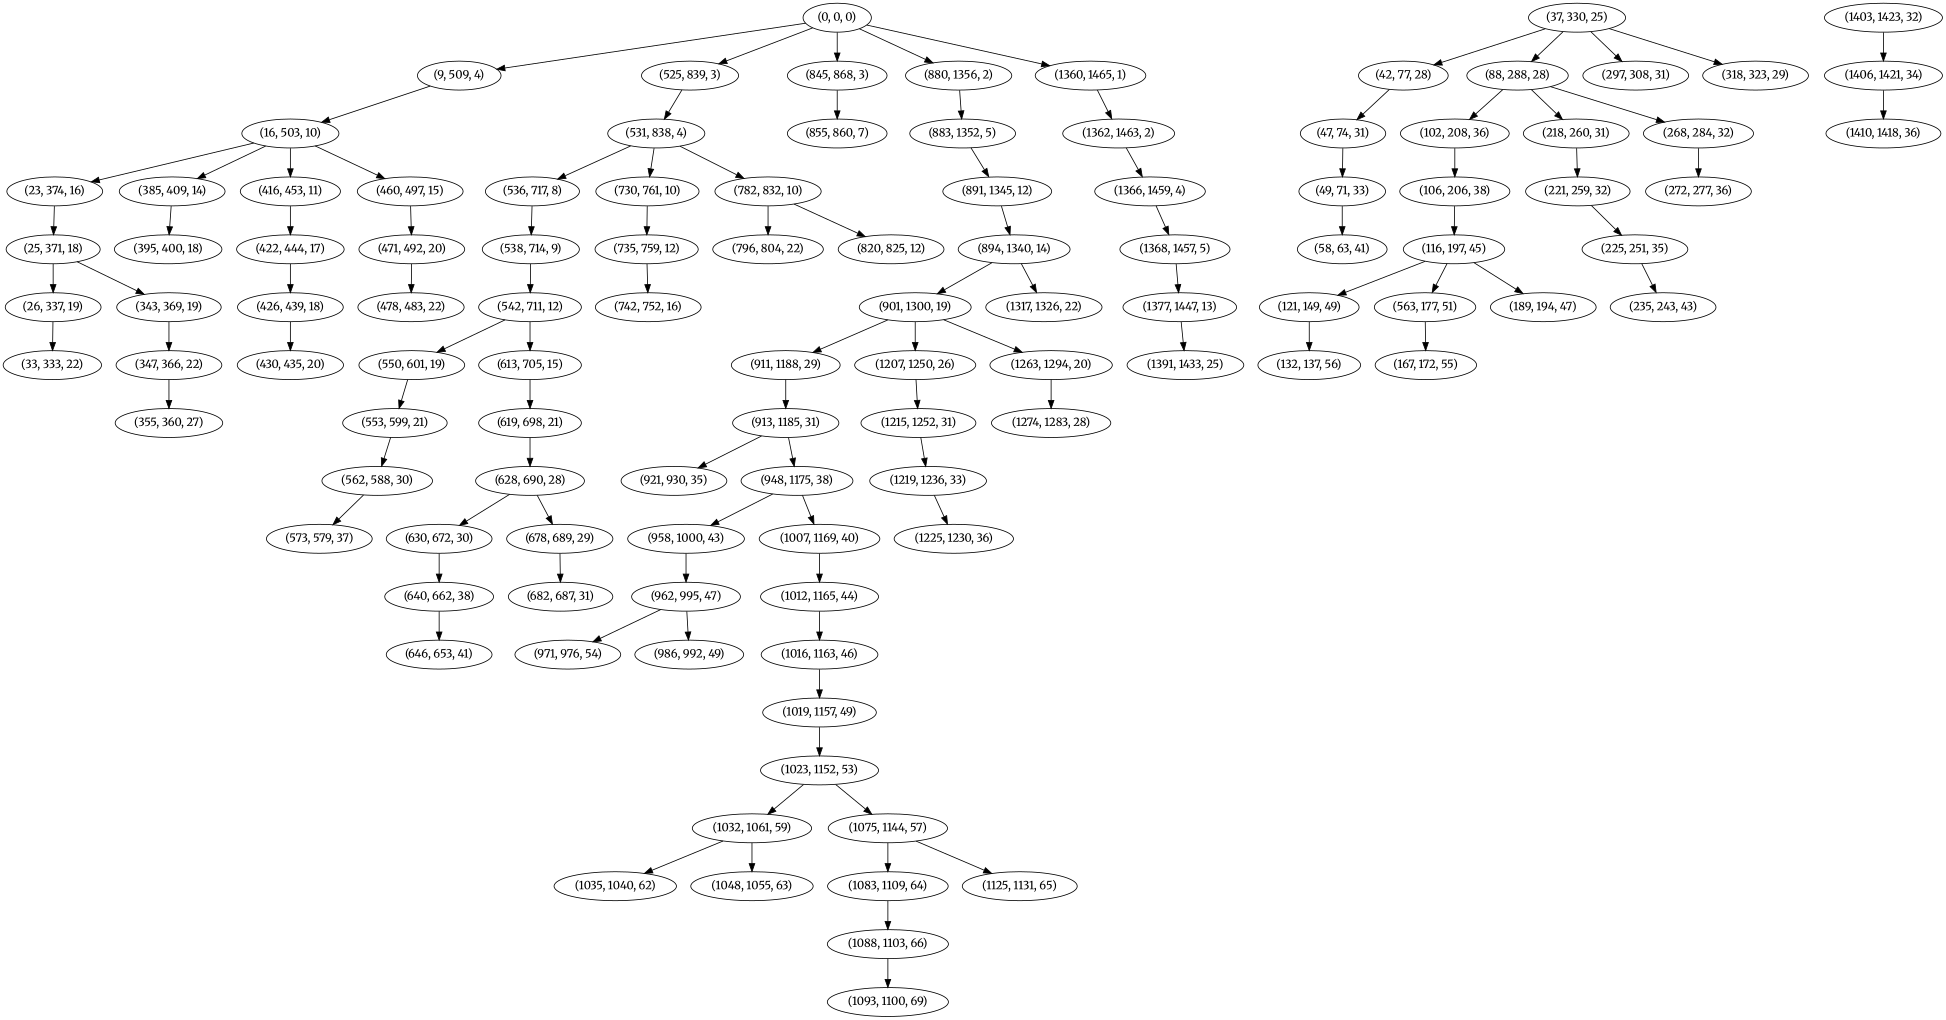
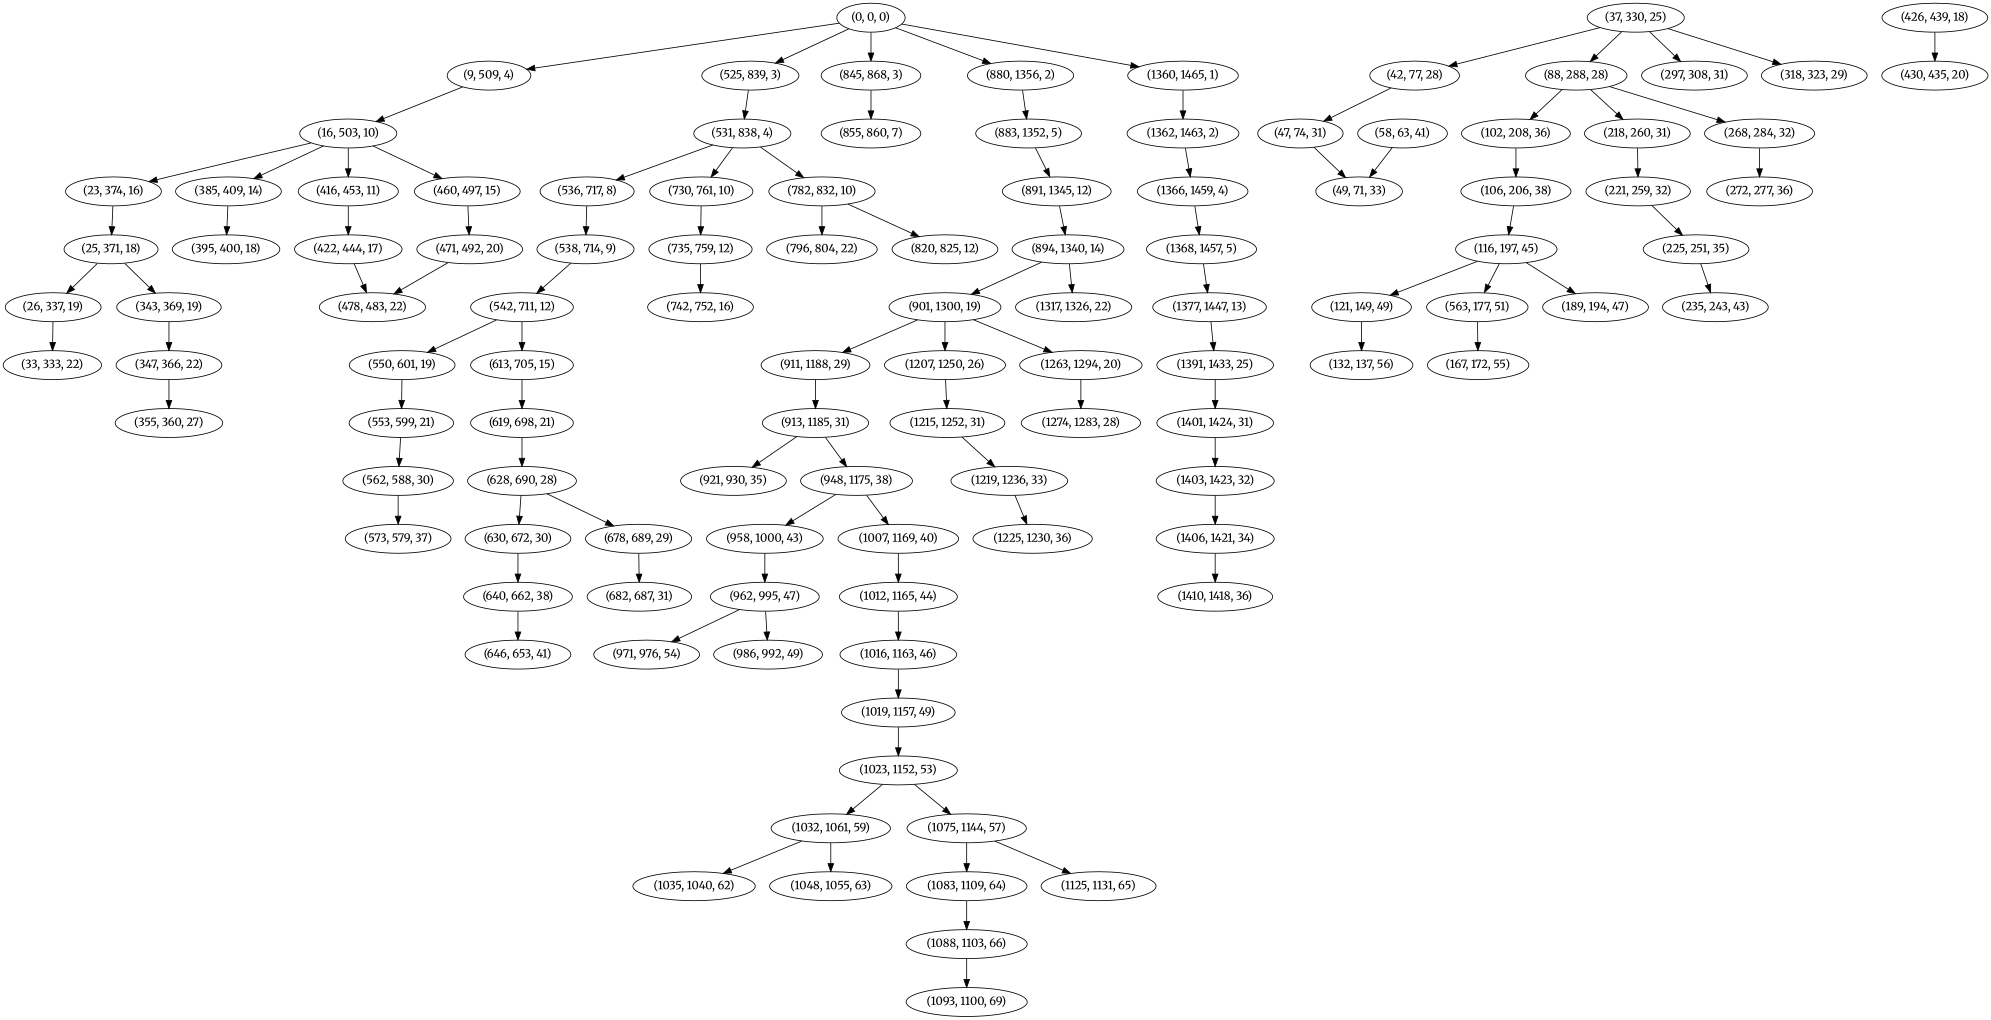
  digraph {
    fontname=Merriweather
    node [fontname=Merriweather]
    edge [fontname=Merriweather]
    "(0, 0, 0)"
    "(9, 509, 4)"
    "(525, 839, 3)"
    "(845, 868, 3)"
    "(880, 1356, 2)"
    "(1360, 1465, 1)"
    "(16, 503, 10)"
    "(531, 838, 4)"
    "(855, 860, 7)"
    "(883, 1352, 5)"
    "(1362, 1463, 2)"
    "(23, 374, 16)"
    "(385, 409, 14)"
    "(416, 453, 11)"
    "(460, 497, 15)"
    "(25, 371, 18)"
    "(395, 400, 18)"
    "(422, 444, 17)"
    "(471, 492, 20)"
    "(26, 337, 19)"
    "(343, 369, 19)"
    "(33, 333, 22)"
    "(347, 366, 22)"
    "(37, 330, 25)"
    "(42, 77, 28)"
    "(88, 288, 28)"
    "(297, 308, 31)"
    "(318, 323, 29)"
    "(47, 74, 31)"
    "(102, 208, 36)"
    "(218, 260, 31)"
    "(268, 284, 32)"
    "(49, 71, 33)"
    "(58, 63, 41)"
    "(106, 206, 38)"
    "(221, 259, 32)"
    "(272, 277, 36)"
    "(116, 197, 45)"
    "(121, 149, 49)"
    n40 [label="(563, 177, 51)"]
    "(189, 194, 47)"
    "(132, 137, 56)"
    "(167, 172, 55)"
    "(225, 251, 35)"
    "(235, 243, 43)"
    "(355, 360, 27)"
    "(426, 439, 18)"
    "(430, 435, 20)"
    "(478, 483, 22)"
    "(536, 717, 8)"
    "(730, 761, 10)"
    "(782, 832, 10)"
    "(538, 714, 9)"
    "(735, 759, 12)"
    "(796, 804, 22)"
    "(820, 825, 12)"
    "(542, 711, 12)"
    "(550, 601, 19)"
    "(613, 705, 15)"
    "(553, 599, 21)"
    "(619, 698, 21)"
    "(562, 588, 30)"
    "(573, 579, 37)"
    "(628, 690, 28)"
    "(630, 672, 30)"
    "(678, 689, 29)"
    "(640, 662, 38)"
    "(682, 687, 31)"
    "(646, 653, 41)"
    "(742, 752, 16)"
    "(891, 1345, 12)"
    "(894, 1340, 14)"
    "(901, 1300, 19)"
    "(1317, 1326, 22)"
    "(911, 1188, 29)"
    "(1207, 1250, 26)"
    "(1263, 1294, 20)"
    "(913, 1185, 31)"
    n79 [label="(1215, 1252, 31)"]
    "(1274, 1283, 28)"
    "(921, 930, 35)"
    "(948, 1175, 38)"
    "(958, 1000, 43)"
    "(1007, 1169, 40)"
    "(962, 995, 47)"
    "(1012, 1165, 44)"
    "(971, 976, 54)"
    "(986, 992, 49)"
    "(1016, 1163, 46)"
    "(1019, 1157, 49)"
    "(1023, 1152, 53)"
    "(1032, 1061, 59)"
    "(1075, 1144, 57)"
    "(1035, 1040, 62)"
    "(1048, 1055, 63)"
    "(1083, 1109, 64)"
    "(1125, 1131, 65)"
    "(1088, 1103, 66)"
    "(1093, 1100, 69)"
    "(1219, 1236, 33)"
    "(1225, 1230, 36)"
    "(1366, 1459, 4)"
    "(1368, 1457, 5)"
    "(1377, 1447, 13)"
    "(1391, 1433, 25)"
+   "(1401, 1424, 31)"
    "(1403, 1423, 32)"
    "(1406, 1421, 34)"
    "(1410, 1418, 36)"
    "(0, 0, 0)" -> "(9, 509, 4)"
    "(0, 0, 0)" -> "(525, 839, 3)"
    "(0, 0, 0)" -> "(845, 868, 3)"
    "(0, 0, 0)" -> "(880, 1356, 2)"
    "(0, 0, 0)" -> "(1360, 1465, 1)"
    "(9, 509, 4)" -> "(16, 503, 10)"
    "(525, 839, 3)" -> "(531, 838, 4)"
    "(845, 868, 3)" -> "(855, 860, 7)"
    "(880, 1356, 2)" -> "(883, 1352, 5)"
    "(1360, 1465, 1)" -> "(1362, 1463, 2)"
    "(16, 503, 10)" -> "(23, 374, 16)"
    "(16, 503, 10)" -> "(385, 409, 14)"
    "(16, 503, 10)" -> "(416, 453, 11)"
    "(16, 503, 10)" -> "(460, 497, 15)"
    "(531, 838, 4)" -> "(536, 717, 8)"
    "(531, 838, 4)" -> "(730, 761, 10)"
    "(531, 838, 4)" -> "(782, 832, 10)"
    "(883, 1352, 5)" -> "(891, 1345, 12)"
    "(1362, 1463, 2)" -> "(1366, 1459, 4)"
    "(23, 374, 16)" -> "(25, 371, 18)"
    "(385, 409, 14)" -> "(395, 400, 18)"
    "(416, 453, 11)" -> "(422, 444, 17)"
    "(460, 497, 15)" -> "(471, 492, 20)"
    "(25, 371, 18)" -> "(26, 337, 19)"
    "(25, 371, 18)" -> "(343, 369, 19)"
-   "(422, 444, 17)" -> "(426, 439, 18)"
+   "(422, 444, 17)" -> "(478, 483, 22)"
    "(471, 492, 20)" -> "(478, 483, 22)"
    "(26, 337, 19)" -> "(33, 333, 22)"
    "(343, 369, 19)" -> "(347, 366, 22)"
    "(347, 366, 22)" -> "(355, 360, 27)"
    "(37, 330, 25)" -> "(42, 77, 28)"
    "(37, 330, 25)" -> "(88, 288, 28)"
    "(37, 330, 25)" -> "(297, 308, 31)"
    "(37, 330, 25)" -> "(318, 323, 29)"
    "(42, 77, 28)" -> "(47, 74, 31)"
    "(88, 288, 28)" -> "(102, 208, 36)"
    "(88, 288, 28)" -> "(218, 260, 31)"
    "(88, 288, 28)" -> "(268, 284, 32)"
    "(47, 74, 31)" -> "(49, 71, 33)"
    "(102, 208, 36)" -> "(106, 206, 38)"
    "(218, 260, 31)" -> "(221, 259, 32)"
    "(268, 284, 32)" -> "(272, 277, 36)"
-   "(49, 71, 33)" -> "(58, 63, 41)"
+   "(58, 63, 41)" -> "(49, 71, 33)"
    "(106, 206, 38)" -> "(116, 197, 45)"
    "(221, 259, 32)" -> "(225, 251, 35)"
    "(116, 197, 45)" -> "(121, 149, 49)"
    "(116, 197, 45)" -> n40
    "(116, 197, 45)" -> "(189, 194, 47)"
    "(121, 149, 49)" -> "(132, 137, 56)"
    n40 -> "(167, 172, 55)"
    "(225, 251, 35)" -> "(235, 243, 43)"
    "(426, 439, 18)" -> "(430, 435, 20)"
    "(536, 717, 8)" -> "(538, 714, 9)"
    "(730, 761, 10)" -> "(735, 759, 12)"
    "(782, 832, 10)" -> "(796, 804, 22)"
    "(782, 832, 10)" -> "(820, 825, 12)"
    "(538, 714, 9)" -> "(542, 711, 12)"
    "(735, 759, 12)" -> "(742, 752, 16)"
    "(542, 711, 12)" -> "(550, 601, 19)"
    "(542, 711, 12)" -> "(613, 705, 15)"
    "(550, 601, 19)" -> "(553, 599, 21)"
    "(613, 705, 15)" -> "(619, 698, 21)"
    "(553, 599, 21)" -> "(562, 588, 30)"
    "(619, 698, 21)" -> "(628, 690, 28)"
    "(562, 588, 30)" -> "(573, 579, 37)"
    "(628, 690, 28)" -> "(630, 672, 30)"
    "(628, 690, 28)" -> "(678, 689, 29)"
    "(630, 672, 30)" -> "(640, 662, 38)"
    "(678, 689, 29)" -> "(682, 687, 31)"
    "(640, 662, 38)" -> "(646, 653, 41)"
    "(891, 1345, 12)" -> "(894, 1340, 14)"
    "(894, 1340, 14)" -> "(901, 1300, 19)"
    "(894, 1340, 14)" -> "(1317, 1326, 22)"
    "(901, 1300, 19)" -> "(911, 1188, 29)"
    "(901, 1300, 19)" -> "(1207, 1250, 26)"
    "(901, 1300, 19)" -> "(1263, 1294, 20)"
    "(911, 1188, 29)" -> "(913, 1185, 31)"
    "(1207, 1250, 26)" -> n79
    "(1263, 1294, 20)" -> "(1274, 1283, 28)"
    "(913, 1185, 31)" -> "(921, 930, 35)"
    "(913, 1185, 31)" -> "(948, 1175, 38)"
    n79 -> "(1219, 1236, 33)"
    "(948, 1175, 38)" -> "(958, 1000, 43)"
    "(948, 1175, 38)" -> "(1007, 1169, 40)"
    "(958, 1000, 43)" -> "(962, 995, 47)"
    "(1007, 1169, 40)" -> "(1012, 1165, 44)"
    "(962, 995, 47)" -> "(971, 976, 54)"
    "(962, 995, 47)" -> "(986, 992, 49)"
    "(1012, 1165, 44)" -> "(1016, 1163, 46)"
    "(1016, 1163, 46)" -> "(1019, 1157, 49)"
    "(1019, 1157, 49)" -> "(1023, 1152, 53)"
    "(1023, 1152, 53)" -> "(1032, 1061, 59)"
    "(1023, 1152, 53)" -> "(1075, 1144, 57)"
    "(1032, 1061, 59)" -> "(1035, 1040, 62)"
    "(1032, 1061, 59)" -> "(1048, 1055, 63)"
    "(1075, 1144, 57)" -> "(1083, 1109, 64)"
    "(1075, 1144, 57)" -> "(1125, 1131, 65)"
    "(1083, 1109, 64)" -> "(1088, 1103, 66)"
    "(1088, 1103, 66)" -> "(1093, 1100, 69)"
    "(1219, 1236, 33)" -> "(1225, 1230, 36)"
    "(1366, 1459, 4)" -> "(1368, 1457, 5)"
    "(1368, 1457, 5)" -> "(1377, 1447, 13)"
    "(1377, 1447, 13)" -> "(1391, 1433, 25)"
+   "(1391, 1433, 25)" -> "(1401, 1424, 31)"
+   "(1401, 1424, 31)" -> "(1403, 1423, 32)"
    "(1403, 1423, 32)" -> "(1406, 1421, 34)"
    "(1406, 1421, 34)" -> "(1410, 1418, 36)"
  }
